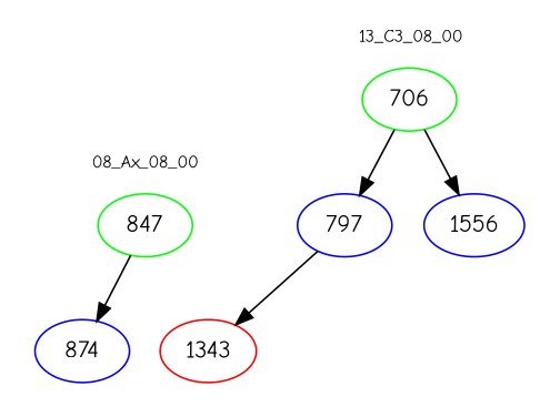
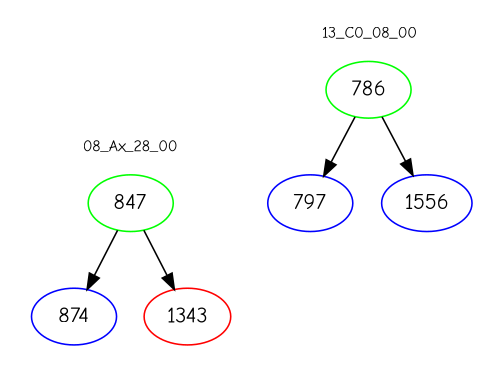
  digraph {
    fontname="Comic Neue"
    node [color=blue fontname="Comic Neue"]
    edge [color=black fontname="Comic Neue"]
    n1 [color=green label=847]
    n2 [label=874]
    n3 [color=red label=1343]
-   n4 [color=green label=706]
+   n4 [color=green label=786]
    n5 [label=797]
    n6 [label=1556]
    subgraph cluster_1 {
      color=white
      fontsize=10
-     label="08_Ax_08_00"
+     label="08_Ax_28_00"
      n1
      n2
      n3
    }
    subgraph cluster_2 {
      color=white
      fontsize=10
-     label="13_C3_08_00"
+     label="13_C0_08_00"
      n4
      n5
      n6
    }
    n1 -> n2
-   n5 -> n3
+   n1 -> n3
    n4 -> n5
    n4 -> n6
  }
